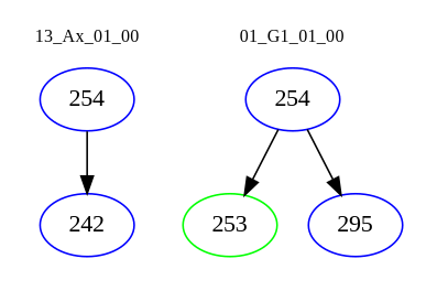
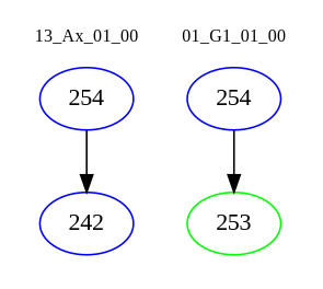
  digraph {
    fontname="Liberation Serif"
    node [color=blue fontname="Liberation Serif"]
    edge [color=black fontname="Liberation Serif"]
    n1 [label=254]
    n2 [label=242]
    n3 [label=254]
    n4 [color=green label=253]
-   n5 [label=295]
    subgraph cluster_1 {
      color=white
      fontsize=10
      label="13_Ax_01_00"
      n1
      n2
    }
    subgraph cluster_2 {
      color=white
      fontsize=10
      label="01_G1_01_00"
      n3
      n4
-     n5
    }
    n1 -> n2
    n3 -> n4
-   n3 -> n5
  }
